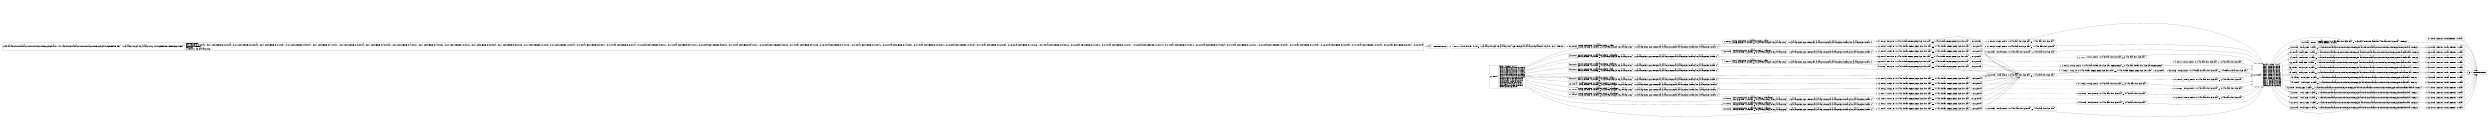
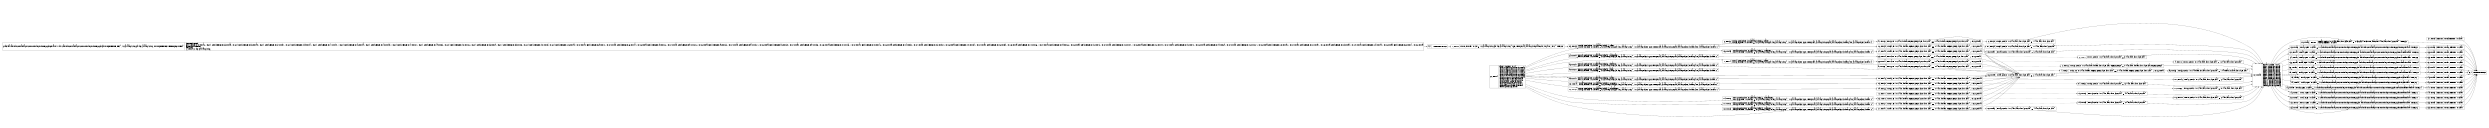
  digraph {
    rankdir=LR
    node [shape=record]
    n1 [label="{79\:\ ?|MTH_ENTER_BLOCK\l}"]
    n2 [label="{81\:\ 0x0000|0x0000: INVOKE  (r0 I:int) = (r2 I:java.lang.String A[D('key' java.lang.String)]) type: VIRTUAL call: java.lang.String.hashCode():int A[MD:():int (c)] (LINE:202)\l}"]
    n3 [label="{105\:\ 0x0055|0x0055: CONST_STR  (r0 I:java.lang.String) =  \"offset\" \l0x0057: INVOKE  (r0 I:boolean) = (r2 I:java.lang.String A[D('key' java.lang.String)]), (r0 I:java.lang.Object) type: VIRTUAL call: java.lang.String.equals(java.lang.Object):boolean A[MD:(java.lang.Object):boolean (c)]\l}"]
    n4 [label="{82\:\ 0x0004|0x0004: SWITCH  (r0 I:??)\l case \-1249320806: goto B:123:0x0095\l case \-1249320805: goto B:120:0x008b\l case \-1249320804: goto B:117:0x0081\l case \-1225497657: goto B:114:0x0076\l case \-1225497656: goto B:111:0x006b\l case \-1225497655: goto B:108:0x0060\l case \-1019779949: goto B:105:0x0055\l case \-1001078227: goto B:102:0x004a\l case \-908189618: goto B:99:0x0040\l case \-908189617: goto B:96:0x0036\l case \-4379043: goto B:93:0x002b\l case 92909918: goto B:90:0x0020\l case 106629499: goto B:87:0x0014\l case 803192288: goto B:84:0x0009\l default: goto B:126:0x009f \l}"]
    n5 [label="{84\:\ 0x0009|0x0009: CONST_STR  (r0 I:java.lang.String) =  \"pathRotate\" \l0x000b: INVOKE  (r0 I:boolean) = (r2 I:java.lang.String A[D('key' java.lang.String)]), (r0 I:java.lang.Object) type: VIRTUAL call: java.lang.String.equals(java.lang.Object):boolean A[MD:(java.lang.Object):boolean (c)]\l}"]
    n6 [label="{87\:\ 0x0014|0x0014: CONST_STR  (r0 I:java.lang.String) =  \"phase\" \l0x0016: INVOKE  (r0 I:boolean) = (r2 I:java.lang.String A[D('key' java.lang.String)]), (r0 I:java.lang.Object) type: VIRTUAL call: java.lang.String.equals(java.lang.Object):boolean A[MD:(java.lang.Object):boolean (c)]\l}"]
    n7 [label="{90\:\ 0x0020|0x0020: CONST_STR  (r0 I:java.lang.String) =  \"alpha\" \l0x0022: INVOKE  (r0 I:boolean) = (r2 I:java.lang.String A[D('key' java.lang.String)]), (r0 I:java.lang.Object) type: VIRTUAL call: java.lang.String.equals(java.lang.Object):boolean A[MD:(java.lang.Object):boolean (c)]\l}"]
    n8 [label="{93\:\ 0x002b|0x002b: CONST_STR  (r0 I:java.lang.String) =  \"elevation\" \l0x002d: INVOKE  (r0 I:boolean) = (r2 I:java.lang.String A[D('key' java.lang.String)]), (r0 I:java.lang.Object) type: VIRTUAL call: java.lang.String.equals(java.lang.Object):boolean A[MD:(java.lang.Object):boolean (c)]\l}"]
    n9 [label="{99\:\ 0x0040|0x0040: CONST_STR  (r0 I:java.lang.String) =  \"scaleX\" \l0x0042: INVOKE  (r0 I:boolean) = (r2 I:java.lang.String A[D('key' java.lang.String)]), (r0 I:java.lang.Object) type: VIRTUAL call: java.lang.String.equals(java.lang.Object):boolean A[MD:(java.lang.Object):boolean (c)]\l}"]
    n10 [label="{102\:\ 0x004a|0x004a: CONST_STR  (r0 I:java.lang.String) =  \"progress\" \l0x004c: INVOKE  (r0 I:boolean) = (r2 I:java.lang.String A[D('key' java.lang.String)]), (r0 I:java.lang.Object) type: VIRTUAL call: java.lang.String.equals(java.lang.Object):boolean A[MD:(java.lang.Object):boolean (c)]\l}"]
    n11 [label="{108\:\ 0x0060|0x0060: CONST_STR  (r0 I:java.lang.String) =  \"translationZ\" \l0x0062: INVOKE  (r0 I:boolean) = (r2 I:java.lang.String A[D('key' java.lang.String)]), (r0 I:java.lang.Object) type: VIRTUAL call: java.lang.String.equals(java.lang.Object):boolean A[MD:(java.lang.Object):boolean (c)]\l}"]
-   n12 [label="{111\:\ 0x006b|0x006b: CONST_STR  (r0 I:java.lang.String) =  \"translationY\" \l0x006d: INVOKE  (r0 I:boolean) = (r2 I:java.lang.String A[D('key' java.lang.String)]), (r0 I:java.lang.Object) type: VIRTUAL call: java.lang.String.equals(java.lang.Object):boolean A[MD:(java.lang.Object):boolean (c)]\l}"]
    n13 [label="{114\:\ 0x0076|0x0076: CONST_STR  (r0 I:java.lang.String) =  \"translationX\" \l0x0078: INVOKE  (r0 I:boolean) = (r2 I:java.lang.String A[D('key' java.lang.String)]), (r0 I:java.lang.Object) type: VIRTUAL call: java.lang.String.equals(java.lang.Object):boolean A[MD:(java.lang.Object):boolean (c)]\l}"]
    n14 [label="{117\:\ 0x0081|0x0081: CONST_STR  (r0 I:java.lang.String) =  \"rotationZ\" \l0x0083: INVOKE  (r0 I:boolean) = (r2 I:java.lang.String A[D('key' java.lang.String)]), (r0 I:java.lang.Object) type: VIRTUAL call: java.lang.String.equals(java.lang.Object):boolean A[MD:(java.lang.Object):boolean (c)]\l}"]
    n15 [label="{120\:\ 0x008b|0x008b: CONST_STR  (r0 I:java.lang.String) =  \"rotationY\" \l0x008d: INVOKE  (r0 I:boolean) = (r2 I:java.lang.String A[D('key' java.lang.String)]), (r0 I:java.lang.Object) type: VIRTUAL call: java.lang.String.equals(java.lang.Object):boolean A[MD:(java.lang.Object):boolean (c)]\l}"]
    n16 [label="{123\:\ 0x0095|0x0095: CONST_STR  (r0 I:java.lang.String) =  \"rotationX\" \l0x0097: INVOKE  (r0 I:boolean) = (r2 I:java.lang.String A[D('key' java.lang.String)]), (r0 I:java.lang.Object) type: VIRTUAL call: java.lang.String.equals(java.lang.Object):boolean A[MD:(java.lang.Object):boolean (c)]\l}"]
    n17 [label="{126\:\ 0x009f|0x009f: CONST  (r0 I:??[int, float, short, byte, char]) = (\-1 ??[int, float, short, byte, char]) \l}"]
    n18 [label="{85\:\ 0x000f|0x000f: IF  (r0 I:??[int, boolean, OBJECT, ARRAY, byte, short, char]) == (0 ??[int, boolean, OBJECT, ARRAY, byte, short, char])  \-\> B:126:0x009f \l}"]
    n19 [label="{88\:\ 0x001a|0x001a: IF  (r0 I:??[int, boolean, OBJECT, ARRAY, byte, short, char]) == (0 ??[int, boolean, OBJECT, ARRAY, byte, short, char])  \-\> B:126:0x009f \l}"]
    n20 [label="{91\:\ 0x0026|0x0026: IF  (r0 I:??[int, boolean, OBJECT, ARRAY, byte, short, char]) == (0 ??[int, boolean, OBJECT, ARRAY, byte, short, char])  \-\> B:126:0x009f \l}"]
    n21 [label="{94\:\ 0x0031|0x0031: IF  (r0 I:??[int, boolean, OBJECT, ARRAY, byte, short, char]) == (0 ??[int, boolean, OBJECT, ARRAY, byte, short, char])  \-\> B:126:0x009f \l}"]
    n22 [label="{96\:\ 0x0036|0x0036: CONST_STR  (r0 I:java.lang.String) =  \"scaleY\" \l0x0038: INVOKE  (r0 I:boolean) = (r2 I:java.lang.String A[D('key' java.lang.String)]), (r0 I:java.lang.Object) type: VIRTUAL call: java.lang.String.equals(java.lang.Object):boolean A[MD:(java.lang.Object):boolean (c)]\l}"]
    n23 [label="{97\:\ 0x003c|0x003c: IF  (r0 I:??[int, boolean, OBJECT, ARRAY, byte, short, char]) == (0 ??[int, boolean, OBJECT, ARRAY, byte, short, char])  \-\> B:126:0x009f \l}"]
    n24 [label="{100\:\ 0x0046|0x0046: IF  (r0 I:??[int, boolean, OBJECT, ARRAY, byte, short, char]) == (0 ??[int, boolean, OBJECT, ARRAY, byte, short, char])  \-\> B:126:0x009f \l}"]
    n25 [label="{103\:\ 0x0050|0x0050: IF  (r0 I:??[int, boolean, OBJECT, ARRAY, byte, short, char]) == (0 ??[int, boolean, OBJECT, ARRAY, byte, short, char])  \-\> B:126:0x009f \l}"]
    n26 [label="{106\:\ 0x005b|0x005b: IF  (r0 I:??[int, boolean, OBJECT, ARRAY, byte, short, char]) == (0 ??[int, boolean, OBJECT, ARRAY, byte, short, char])  \-\> B:126:0x009f \l}"]
    n27 [label="{109\:\ 0x0066|0x0066: IF  (r0 I:??[int, boolean, OBJECT, ARRAY, byte, short, char]) == (0 ??[int, boolean, OBJECT, ARRAY, byte, short, char])  \-\> B:126:0x009f \l}"]
    n28 [label="{112\:\ 0x0071|0x0071: IF  (r0 I:??[int, boolean, OBJECT, ARRAY, byte, short, char]) == (0 ??[int, boolean, OBJECT, ARRAY, byte, short, char])  \-\> B:126:0x009f \l}"]
    n29 [label="{115\:\ 0x007c|0x007c: IF  (r0 I:??[int, boolean, OBJECT, ARRAY, byte, short, char]) == (0 ??[int, boolean, OBJECT, ARRAY, byte, short, char])  \-\> B:126:0x009f \l}"]
    n30 [label="{118\:\ 0x0087|0x0087: IF  (r0 I:??[int, boolean, OBJECT, ARRAY, byte, short, char]) == (0 ??[int, boolean, OBJECT, ARRAY, byte, short, char])  \-\> B:126:0x009f \l}"]
    n31 [label="{121\:\ 0x0091|0x0091: IF  (r0 I:??[int, boolean, OBJECT, ARRAY, byte, short, char]) == (0 ??[int, boolean, OBJECT, ARRAY, byte, short, char])  \-\> B:126:0x009f \l}"]
    n32 [label="{124\:\ 0x009b|0x009b: IF  (r0 I:??[int, boolean, OBJECT, ARRAY, byte, short, char]) == (0 ??[int, boolean, OBJECT, ARRAY, byte, short, char])  \-\> B:126:0x009f \l}"]
    n33 [label="{127\:\ 0x00a0|0x00a0: SWITCH  (r0 I:??)\l case 0: goto B:156:0x00cd\l case 1: goto B:154:0x00ca\l case 2: goto B:152:0x00c7\l case 3: goto B:150:0x00c4\l case 4: goto B:148:0x00c1\l case 5: goto B:146:0x00be\l case 6: goto B:144:0x00bb\l case 7: goto B:142:0x00b8\l case 8: goto B:140:0x00b5\l case 9: goto B:138:0x00b2\l case 10: goto B:136:0x00af\l case 11: goto B:134:0x00ac\l case 12: goto B:132:0x00a9\l case 13: goto B:130:0x00a6\l default: goto B:128:0x00a3 \l}"]
    n34 [label="{86\:\ 0x0011|0x0011: CONST  (r0 I:??[int, float, short, byte, char]) = (5 ??[int, float, short, byte, char]) \l}"]
    n35 [label="{128\:\ 0x00a3|RETURN\l|0x00a3: CONST  (r0 I:??[int, float, short, byte, char]) = (2143289344(0x7fc00000, float:NaN) ??[int, float, short, byte, char])  (LINE:232)\l0x00a5: RETURN  (r0 I:float) \l}"]
    n36 [label="{130\:\ 0x00a6|0x00a6: IGET  (r0 I:float) = (r1 I:androidx.constraintlayout.core.motion.key.MotionKeyCycle) androidx.constraintlayout.core.motion.key.MotionKeyCycle.mProgress float  (LINE:230)\l}"]
    n37 [label="{132\:\ 0x00a9|0x00a9: IGET  (r0 I:float) = (r1 I:androidx.constraintlayout.core.motion.key.MotionKeyCycle) androidx.constraintlayout.core.motion.key.MotionKeyCycle.mWavePhase float  (LINE:228)\l}"]
    n38 [label="{134\:\ 0x00ac|0x00ac: IGET  (r0 I:float) = (r1 I:androidx.constraintlayout.core.motion.key.MotionKeyCycle) androidx.constraintlayout.core.motion.key.MotionKeyCycle.mWaveOffset float  (LINE:226)\l}"]
    n39 [label="{136\:\ 0x00af|0x00af: IGET  (r0 I:float) = (r1 I:androidx.constraintlayout.core.motion.key.MotionKeyCycle) androidx.constraintlayout.core.motion.key.MotionKeyCycle.mTranslationZ float  (LINE:224)\l}"]
    n40 [label="{138\:\ 0x00b2|0x00b2: IGET  (r0 I:float) = (r1 I:androidx.constraintlayout.core.motion.key.MotionKeyCycle) androidx.constraintlayout.core.motion.key.MotionKeyCycle.mTranslationY float  (LINE:222)\l}"]
    n41 [label="{140\:\ 0x00b5|0x00b5: IGET  (r0 I:float) = (r1 I:androidx.constraintlayout.core.motion.key.MotionKeyCycle) androidx.constraintlayout.core.motion.key.MotionKeyCycle.mTranslationX float  (LINE:220)\l}"]
    n42 [label="{142\:\ 0x00b8|0x00b8: IGET  (r0 I:float) = (r1 I:androidx.constraintlayout.core.motion.key.MotionKeyCycle) androidx.constraintlayout.core.motion.key.MotionKeyCycle.mScaleY float  (LINE:218)\l}"]
    n43 [label="{144\:\ 0x00bb|0x00bb: IGET  (r0 I:float) = (r1 I:androidx.constraintlayout.core.motion.key.MotionKeyCycle) androidx.constraintlayout.core.motion.key.MotionKeyCycle.mScaleX float  (LINE:216)\l}"]
    n44 [label="{146\:\ 0x00be|0x00be: IGET  (r0 I:float) = (r1 I:androidx.constraintlayout.core.motion.key.MotionKeyCycle) androidx.constraintlayout.core.motion.key.MotionKeyCycle.mTransitionPathRotate float  (LINE:214)\l}"]
    n45 [label="{148\:\ 0x00c1|0x00c1: IGET  (r0 I:float) = (r1 I:androidx.constraintlayout.core.motion.key.MotionKeyCycle) androidx.constraintlayout.core.motion.key.MotionKeyCycle.mRotationY float  (LINE:212)\l}"]
    n46 [label="{150\:\ 0x00c4|0x00c4: IGET  (r0 I:float) = (r1 I:androidx.constraintlayout.core.motion.key.MotionKeyCycle) androidx.constraintlayout.core.motion.key.MotionKeyCycle.mRotationX float  (LINE:210)\l}"]
    n47 [label="{152\:\ 0x00c7|0x00c7: IGET  (r0 I:float) = (r1 I:androidx.constraintlayout.core.motion.key.MotionKeyCycle) androidx.constraintlayout.core.motion.key.MotionKeyCycle.mRotation float  (LINE:208)\l}"]
    n48 [label="{154\:\ 0x00ca|0x00ca: IGET  (r0 I:float) = (r1 I:androidx.constraintlayout.core.motion.key.MotionKeyCycle) androidx.constraintlayout.core.motion.key.MotionKeyCycle.mElevation float  (LINE:206)\l}"]
    n49 [label="{80\:\ ?|MTH_EXIT_BLOCK\l}"]
    n50 [label="{131\:\ 0x00a8|RETURN\l|0x00a8: RETURN  (r0 I:float) \l}"]
    n51 [label="{133\:\ 0x00ab|RETURN\l|0x00ab: RETURN  (r0 I:float) \l}"]
    n52 [label="{135\:\ 0x00ae|RETURN\l|0x00ae: RETURN  (r0 I:float) \l}"]
    n53 [label="{137\:\ 0x00b1|RETURN\l|0x00b1: RETURN  (r0 I:float) \l}"]
    n54 [label="{139\:\ 0x00b4|RETURN\l|0x00b4: RETURN  (r0 I:float) \l}"]
    n55 [label="{141\:\ 0x00b7|RETURN\l|0x00b7: RETURN  (r0 I:float) \l}"]
    n56 [label="{143\:\ 0x00ba|RETURN\l|0x00ba: RETURN  (r0 I:float) \l}"]
    n57 [label="{145\:\ 0x00bd|RETURN\l|0x00bd: RETURN  (r0 I:float) \l}"]
    n58 [label="{147\:\ 0x00c0|RETURN\l|0x00c0: RETURN  (r0 I:float) \l}"]
    n59 [label="{149\:\ 0x00c3|RETURN\l|0x00c3: RETURN  (r0 I:float) \l}"]
    n60 [label="{151\:\ 0x00c6|RETURN\l|0x00c6: RETURN  (r0 I:float) \l}"]
    n61 [label="{153\:\ 0x00c9|RETURN\l|0x00c9: RETURN  (r0 I:float) \l}"]
    n62 [label="{155\:\ 0x00cc|RETURN\l|0x00cc: RETURN  (r0 I:float) \l}"]
    n63 [label="{157\:\ 0x00cf|RETURN\l|0x00cf: RETURN  (r0 I:float) \l}"]
    n64 [label="{89\:\ 0x001c|0x001c: CONST  (r0 I:??[int, float, short, byte, char]) = (12 ??[int, float, short, byte, char]) \l}"]
    n65 [label="{92\:\ 0x0028|0x0028: CONST  (r0 I:??[int, float, boolean, short, byte, char, OBJECT, ARRAY]) = (0 ??[int, float, boolean, short, byte, char, OBJECT, ARRAY]) \l}"]
    n66 [label="{95\:\ 0x0033|0x0033: CONST  (r0 I:??[boolean, int, float, short, byte, char]) = (1 ??[boolean, int, float, short, byte, char]) \l}"]
    n67 [label="{98\:\ 0x003e|0x003e: CONST  (r0 I:??[int, float, short, byte, char]) = (7 ??[int, float, short, byte, char]) \l}"]
    n68 [label="{101\:\ 0x0048|0x0048: CONST  (r0 I:??[int, float, short, byte, char]) = (6 ??[int, float, short, byte, char]) \l}"]
    n69 [label="{104\:\ 0x0052|0x0052: CONST  (r0 I:??[int, float, short, byte, char]) = (13 ??[int, float, short, byte, char]) \l}"]
    n70 [label="{107\:\ 0x005d|0x005d: CONST  (r0 I:??[int, float, short, byte, char]) = (11 ??[int, float, short, byte, char]) \l}"]
    n71 [label="{110\:\ 0x0068|0x0068: CONST  (r0 I:??[int, float, short, byte, char]) = (10 ??[int, float, short, byte, char]) \l}"]
    n72 [label="{113\:\ 0x0073|0x0073: CONST  (r0 I:??[int, float, short, byte, char]) = (9 ??[int, float, short, byte, char]) \l}"]
    n73 [label="{116\:\ 0x007e|0x007e: CONST  (r0 I:??[int, float, short, byte, char]) = (8 ??[int, float, short, byte, char]) \l}"]
    n74 [label="{119\:\ 0x0089|0x0089: CONST  (r0 I:??[int, float, short, byte, char]) = (2 ??[int, float, short, byte, char]) \l}"]
    n75 [label="{122\:\ 0x0093|0x0093: CONST  (r0 I:??[int, float, short, byte, char]) = (4 ??[int, float, short, byte, char]) \l}"]
    n76 [label="{125\:\ 0x009d|0x009d: CONST  (r0 I:??[int, float, short, byte, char]) = (3 ??[int, float, short, byte, char]) \l}"]
    n77 [label="{public float androidx.constraintlayout.core.motion.key.MotionKeyCycle.getValue((r1 'this' I:androidx.constraintlayout.core.motion.key.MotionKeyCycle A[IMMUTABLE_TYPE, THIS]), (r2 I:java.lang.String A[D('key' java.lang.String), IMMUTABLE_TYPE, METHOD_ARGUMENT]))  | USE_LINES_HINTS\lCROSS_EDGE: B:131:0x00a8 \-\> B:80:?, CROSS_EDGE: B:133:0x00ab \-\> B:80:?, CROSS_EDGE: B:135:0x00ae \-\> B:80:?, CROSS_EDGE: B:137:0x00b1 \-\> B:80:?, CROSS_EDGE: B:139:0x00b4 \-\> B:80:?, CROSS_EDGE: B:141:0x00b7 \-\> B:80:?, CROSS_EDGE: B:143:0x00ba \-\> B:80:?, CROSS_EDGE: B:145:0x00bd \-\> B:80:?, CROSS_EDGE: B:147:0x00c0 \-\> B:80:?, CROSS_EDGE: B:149:0x00c3 \-\> B:80:?, CROSS_EDGE: B:151:0x00c6 \-\> B:80:?, CROSS_EDGE: B:153:0x00c9 \-\> B:80:?, CROSS_EDGE: B:155:0x00cc \-\> B:80:?, CROSS_EDGE: B:157:0x00cf \-\> B:80:?, CROSS_EDGE: B:126:0x009f \-\> B:127:0x00a0, CROSS_EDGE: B:89:0x001c \-\> B:127:0x00a0, CROSS_EDGE: B:88:0x001a \-\> B:126:0x009f, CROSS_EDGE: B:92:0x0028 \-\> B:127:0x00a0, CROSS_EDGE: B:91:0x0026 \-\> B:126:0x009f, CROSS_EDGE: B:95:0x0033 \-\> B:127:0x00a0, CROSS_EDGE: B:94:0x0031 \-\> B:126:0x009f, CROSS_EDGE: B:98:0x003e \-\> B:127:0x00a0, CROSS_EDGE: B:97:0x003c \-\> B:126:0x009f, CROSS_EDGE: B:101:0x0048 \-\> B:127:0x00a0, CROSS_EDGE: B:100:0x0046 \-\> B:126:0x009f, CROSS_EDGE: B:104:0x0052 \-\> B:127:0x00a0, CROSS_EDGE: B:103:0x0050 \-\> B:126:0x009f, CROSS_EDGE: B:107:0x005d \-\> B:127:0x00a0, CROSS_EDGE: B:106:0x005b \-\> B:126:0x009f, CROSS_EDGE: B:110:0x0068 \-\> B:127:0x00a0, CROSS_EDGE: B:109:0x0066 \-\> B:126:0x009f, CROSS_EDGE: B:113:0x0073 \-\> B:127:0x00a0, CROSS_EDGE: B:112:0x0071 \-\> B:126:0x009f, CROSS_EDGE: B:116:0x007e \-\> B:127:0x00a0, CROSS_EDGE: B:115:0x007c \-\> B:126:0x009f, CROSS_EDGE: B:119:0x0089 \-\> B:127:0x00a0, CROSS_EDGE: B:118:0x0087 \-\> B:126:0x009f, CROSS_EDGE: B:122:0x0093 \-\> B:127:0x00a0, CROSS_EDGE: B:121:0x0091 \-\> B:126:0x009f, CROSS_EDGE: B:125:0x009d \-\> B:127:0x00a0, CROSS_EDGE: B:124:0x009b \-\> B:126:0x009f, CROSS_EDGE: B:82:0x0004 \-\> B:126:0x009f\lINLINE_NOT_NEEDED\lDebug Info:\l  \-1 \-0x0129: r2 'key' Ljava\/lang\/String;\l}"]
    n1 -> n2
    n2 -> n3
    n3 -> n22
    n3 -> n26
    n4 -> n3
    n4 -> n5
    n4 -> n6
    n4 -> n7
    n4 -> n8
    n4 -> n9
    n4 -> n10
    n4 -> n11
-   n4 -> n12
    n4 -> n13
    n4 -> n14
    n4 -> n15
    n4 -> n16
    n4 -> n17
    n5 -> n18
    n6 -> n19
    n6 -> n20
    n8 -> n21
    n9 -> n24
    n10 -> n25
    n11 -> n27
-   n12 -> n28
    n13 -> n29
    n14 -> n30
    n15 -> n31
    n16 -> n32
    n17 -> n21
    n17 -> n33
    n18 -> n17
    n18 -> n34 [style=dashed]
    n19 -> n17
    n19 -> n64 [style=dashed]
    n20 -> n17
    n20 -> n65 [style=dashed]
    n21 -> n66 [style=dashed]
    n22 -> n23
    n23 -> n17
    n23 -> n67 [style=dashed]
    n24 -> n17
    n24 -> n68 [style=solid]
    n25 -> n17
    n25 -> n69 [style=dashed]
    n26 -> n17
    n26 -> n70 [style=dashed]
    n27 -> n17
    n27 -> n71 [style=dashed]
    n28 -> n17
    n28 -> n72 [style=dashed]
    n29 -> n17
    n29 -> n73 [style=dashed]
    n30 -> n17
    n30 -> n74 [style=dashed]
    n31 -> n17
    n31 -> n75 [style=dashed]
    n32 -> n17
    n32 -> n76 [style=dashed]
    n33 -> n35
    n33 -> n36
    n33 -> n37
    n33 -> n38
    n33 -> n39
    n33 -> n40
    n33 -> n41
    n33 -> n42
    n33 -> n43
    n33 -> n44
    n33 -> n45
    n33 -> n46
    n33 -> n47
    n33 -> n48
    n34 -> n33
    n35 -> n49
    n36 -> n50
    n37 -> n51
    n38 -> n52
    n39 -> n53
    n40 -> n54
    n41 -> n55
    n42 -> n56
    n43 -> n57
    n44 -> n58
    n45 -> n59
    n46 -> n60
    n47 -> n61
    n48 -> n62
    n50 -> n49
    n51 -> n49
    n52 -> n49
    n53 -> n49
    n54 -> n49
    n55 -> n49
    n56 -> n49
    n57 -> n49
    n58 -> n49
    n59 -> n49
    n60 -> n49
    n61 -> n49
    n62 -> n49
    n63 -> n49
    n64 -> n33
    n65 -> n33
    n66 -> n33
    n67 -> n33
    n68 -> n33
    n69 -> n33
    n70 -> n33
    n71 -> n33
    n72 -> n33
    n73 -> n33
    n74 -> n33
    n75 -> n33
    n76 -> n33
    n77 -> n1
  }
